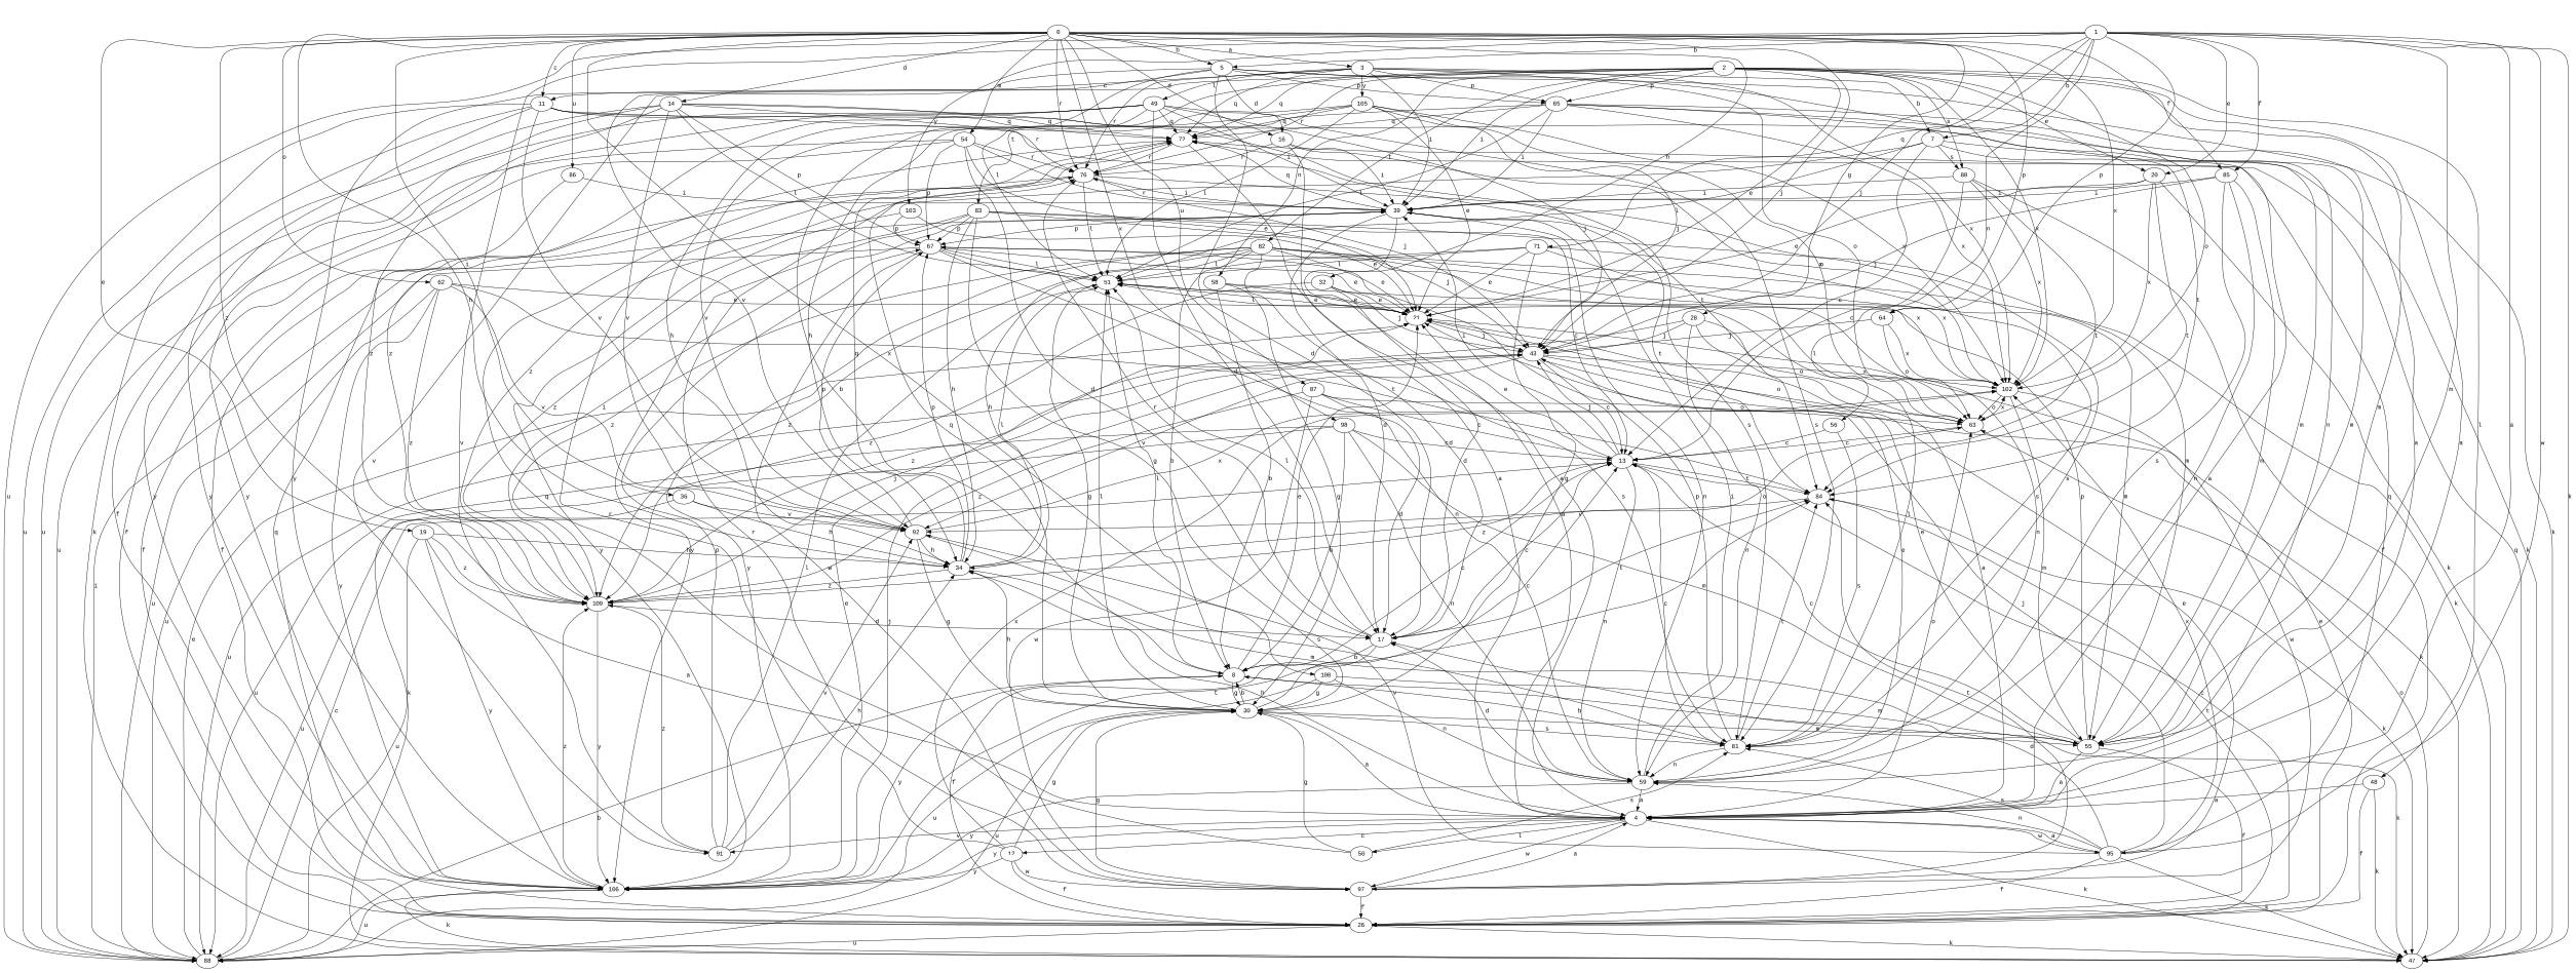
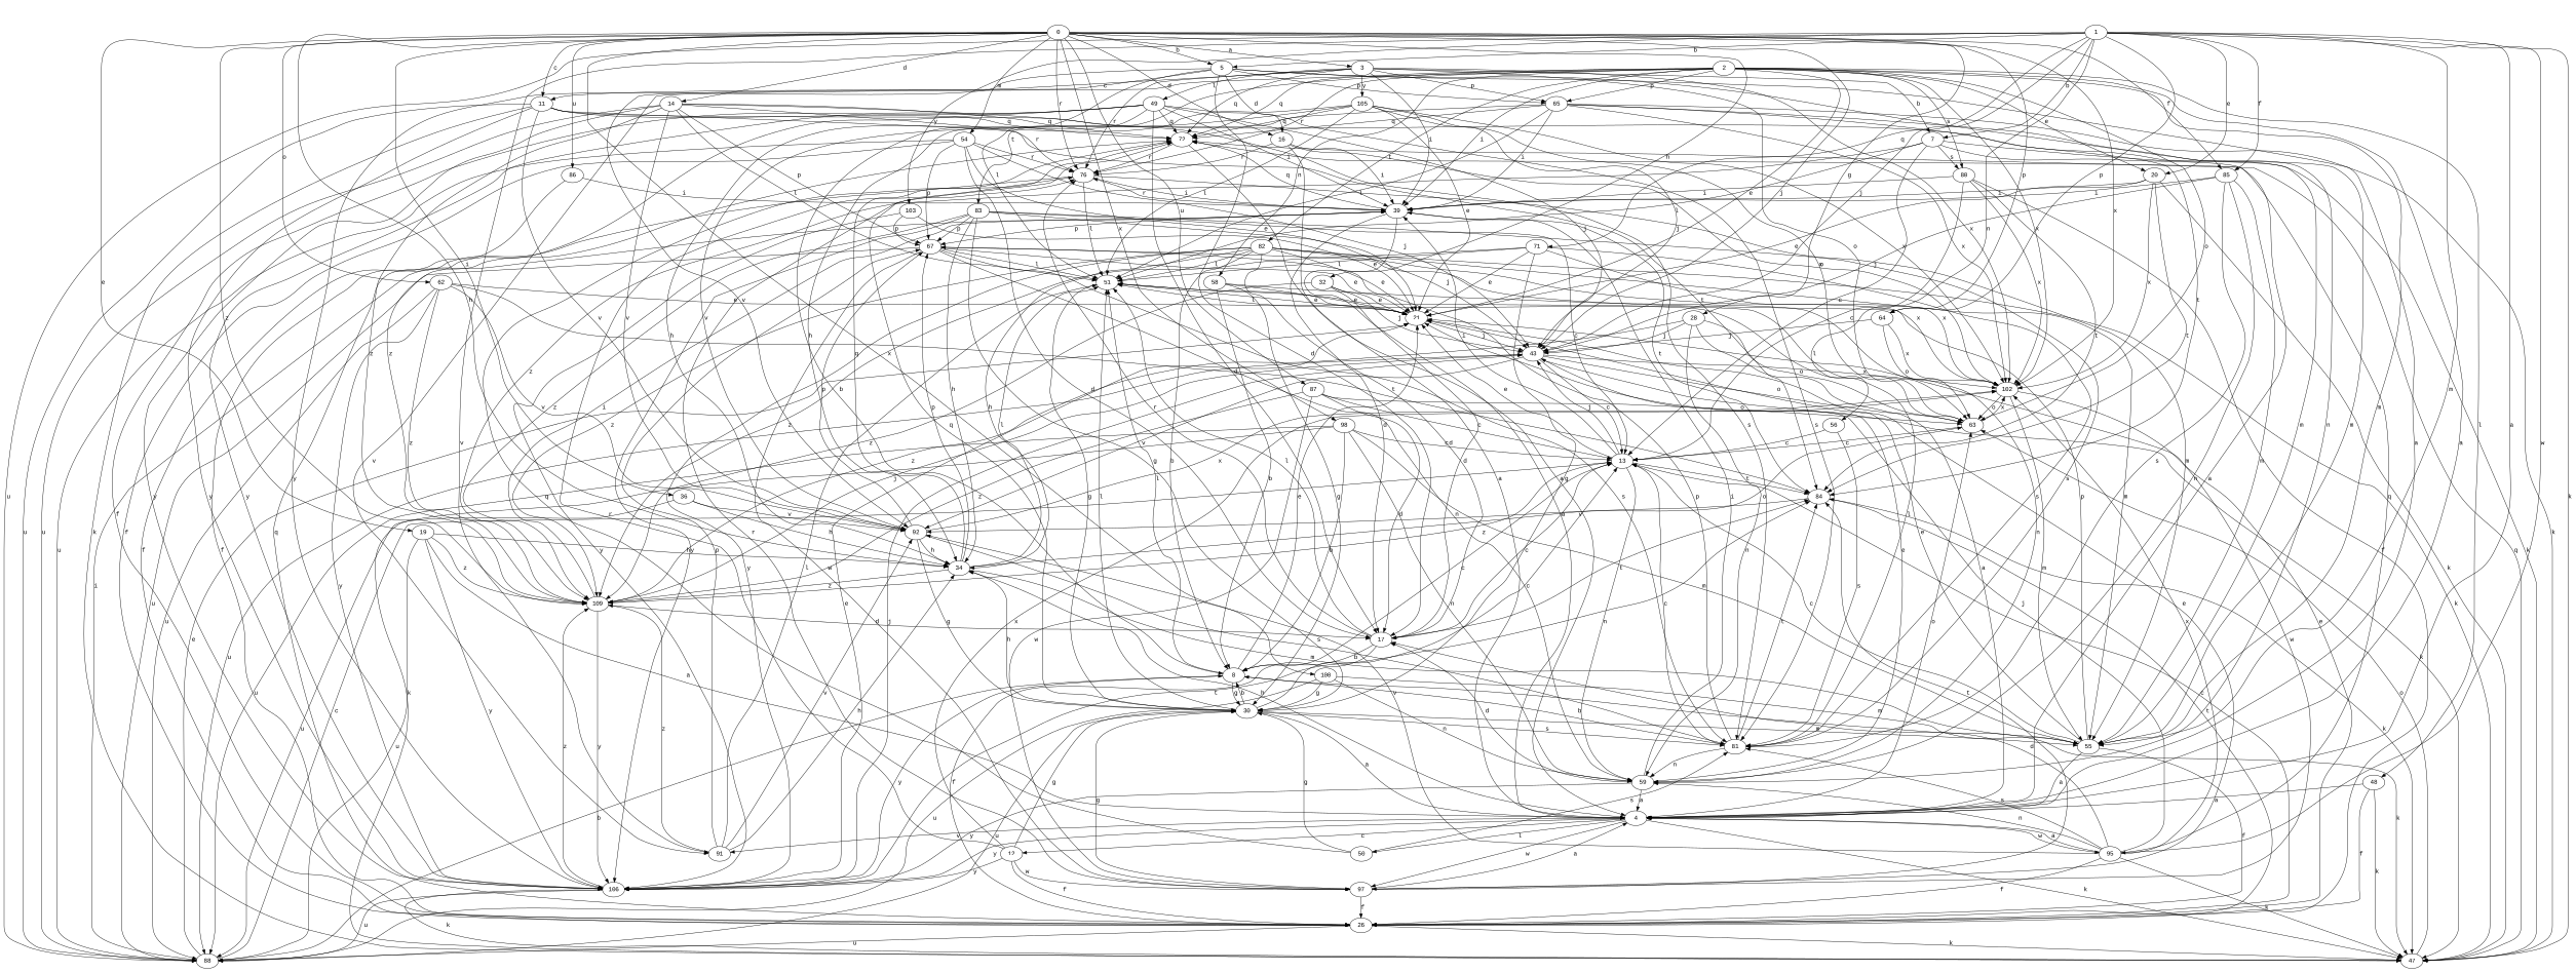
  strict digraph {
    fontname="Liberation Mono"
    node [fontname="Liberation Mono"]
    edge [fontname="Liberation Mono"]
    0
    3
    5
    11
    14
    16
    19
    n8 [label=85]
    28
    32
    34
    36
    43
    54
    62
    64
    76
    86
    87
    98
    100
    102
    109
    7
    39
    63
    65
    72
    49
    105
    4
    106
    17
    51
    59
    92
    47
    55
    88
    84
    67
    81
    21
    13
    26
    97
    8
    30
    1
    20
    56
    71
    91
    95
    103
    12
    50
    80
    2
    48
    58
    82
    83
    0 -> 3 [label=a]
    0 -> 5 [label=b]
    0 -> 11 [label=c]
    0 -> 14 [label=d]
    0 -> 16 [label=d]
    0 -> 19 [label=e]
    0 -> n8 [label=f]
    0 -> 28 [label=g]
    0 -> 32 [label=h]
    0 -> 34 [label=h]
    0 -> 36 [label=i]
    0 -> 43 [label=j]
    0 -> 54 [label=m]
    0 -> 62 [label=o]
    0 -> 64 [label=p]
    0 -> 76 [label=r]
    0 -> 86 [label=u]
    0 -> 87 [label=u]
    0 -> 98 [label=x]
    0 -> 100 [label=x]
    0 -> 102 [label=x]
    0 -> 109 [label=z]
    3 -> 11 [label=c]
    3 -> 76 [label=r]
    3 -> 102 [label=x]
    3 -> 7 [label=b]
    3 -> 39 [label=i]
    3 -> 63 [label=o]
    3 -> 65 [label=p]
    3 -> 72 [label=q]
    3 -> 49 [label=l]
    3 -> 105 [label=y]
    5 -> 16 [label=d]
    5 -> 65 [label=p]
    5 -> 4 [label=a]
    5 -> 106 [label=y]
    5 -> 17 [label=d]
    5 -> 51 [label=l]
    5 -> 59 [label=n]
    5 -> 92 [label=v]
    11 -> 72 [label=q]
    11 -> 106 [label=y]
    11 -> 92 [label=v]
    11 -> 47 [label=k]
    11 -> 55 [label=m]
    11 -> 88 [label=u]
    11 -> 84 [label=t]
    14 -> 76 [label=r]
    14 -> 109 [label=z]
    14 -> 72 [label=q]
    14 -> 106 [label=y]
    14 -> 51 [label=l]
    14 -> 92 [label=v]
    14 -> 88 [label=u]
    14 -> 67 [label=p]
    14 -> 81 [label=s]
    16 -> 76 [label=r]
    16 -> 102 [label=x]
    16 -> 39 [label=i]
    16 -> 4 [label=a]
    19 -> 34 [label=h]
    19 -> 109 [label=z]
    19 -> 4 [label=a]
    19 -> 106 [label=y]
    19 -> 88 [label=u]
    n8 -> 43 [label=j]
    n8 -> 39 [label=i]
    n8 -> 59 [label=n]
    n8 -> 55 [label=m]
    n8 -> 81 [label=s]
    28 -> 43 [label=j]
    28 -> 109 [label=z]
    28 -> 63 [label=o]
    28 -> 4 [label=a]
    28 -> 59 [label=n]
    32 -> 43 [label=j]
    32 -> 109 [label=z]
    32 -> 17 [label=d]
    32 -> 21 [label=e]
    34 -> 109 [label=z]
    34 -> 63 [label=o]
    34 -> 72 [label=q]
    34 -> 51 [label=l]
    34 -> 55 [label=m]
    34 -> 67 [label=p]
    36 -> 34 [label=h]
    36 -> 92 [label=v]
    36 -> 88 [label=u]
    43 -> 102 [label=x]
    43 -> 63 [label=o]
    43 -> 92 [label=v]
    43 -> 47 [label=k]
    43 -> 88 [label=u]
    43 -> 13 [label=c]
    54 -> 43 [label=j]
    54 -> 76 [label=r]
    54 -> 17 [label=d]
    54 -> 88 [label=u]
    54 -> 67 [label=p]
    54 -> 21 [label=e]
    54 -> 26 [label=f]
    62 -> 109 [label=z]
    62 -> 106 [label=y]
    62 -> 92 [label=v]
    62 -> 88 [label=u]
    62 -> 84 [label=t]
    62 -> 21 [label=e]
    64 -> 43 [label=j]
    64 -> 102 [label=x]
    64 -> 63 [label=o]
    76 -> 39 [label=i]
    76 -> 51 [label=l]
    76 -> 55 [label=m]
    76 -> 26 [label=f]
    86 -> 39 [label=i]
    86 -> 26 [label=f]
    87 -> 109 [label=z]
    87 -> 63 [label=o]
    87 -> 17 [label=d]
    87 -> 13 [label=c]
    87 -> 97 [label=w]
    98 -> 59 [label=n]
    98 -> 47 [label=k]
    98 -> 55 [label=m]
    98 -> 88 [label=u]
    98 -> 13 [label=c]
    98 -> 8 [label=b]
    100 -> 59 [label=n]
    100 -> 55 [label=m]
    100 -> 88 [label=u]
    100 -> 30 [label=g]
    102 -> 63 [label=o]
    102 -> 55 [label=m]
    102 -> 97 [label=w]
    109 -> 43 [label=j]
    109 -> 39 [label=i]
    109 -> 106 [label=y]
    109 -> 17 [label=d]
    7 -> 109 [label=z]
    7 -> 4 [label=a]
    7 -> 51 [label=l]
    7 -> 47 [label=k]
    7 -> 13 [label=c]
    7 -> 80 [label=s]
    39 -> 76 [label=r]
    39 -> 72 [label=q]
    39 -> 4 [label=a]
    39 -> 17 [label=d]
-   39 -> 59 [label=n]
    39 -> 84 [label=t]
    39 -> 67 [label=p]
    63 -> 102 [label=x]
    63 -> 51 [label=l]
    63 -> 13 [label=c]
    65 -> 34 [label=h]
    65 -> 102 [label=x]
    65 -> 39 [label=i]
    65 -> 72 [label=q]
    65 -> 51 [label=l]
    65 -> 47 [label=k]
    65 -> 55 [label=m]
    65 -> 84 [label=t]
    72 -> 76 [label=r]
    72 -> 4 [label=a]
    49 -> 43 [label=j]
    49 -> 109 [label=z]
    49 -> 39 [label=i]
    49 -> 72 [label=q]
    49 -> 106 [label=y]
    49 -> 17 [label=d]
    49 -> 81 [label=s]
    49 -> 26 [label=f]
    49 -> 8 [label=b]
    105 -> 34 [label=h]
    105 -> 43 [label=j]
    105 -> 102 [label=x]
    105 -> 63 [label=o]
    105 -> 72 [label=q]
    105 -> 51 [label=l]
    105 -> 92 [label=v]
    105 -> 21 [label=e]
    4 -> 34 [label=h]
    4 -> 63 [label=o]
    4 -> 106 [label=y]
    4 -> 47 [label=k]
    4 -> 97 [label=w]
    4 -> 91 [label=v]
    4 -> 95 [label=w]
    4 -> 12 [label=c]
    4 -> 50 [label=l]
    106 -> 43 [label=j]
    106 -> 109 [label=z]
    106 -> 47 [label=k]
    106 -> 88 [label=u]
    106 -> 84 [label=t]
    106 -> 21 [label=e]
    17 -> 76 [label=r]
    17 -> 51 [label=l]
    17 -> 84 [label=t]
    17 -> 13 [label=c]
    17 -> 26 [label=f]
    17 -> 8 [label=b]
    51 -> 21 [label=e]
    51 -> 30 [label=g]
    59 -> 39 [label=i]
    59 -> 4 [label=a]
    59 -> 106 [label=y]
    59 -> 17 [label=d]
    59 -> 21 [label=e]
    92 -> 34 [label=h]
    92 -> 102 [label=x]
    92 -> 67 [label=p]
    92 -> 81 [label=s]
    92 -> 30 [label=g]
    47 -> 63 [label=o]
    47 -> 72 [label=q]
    55 -> 4 [label=a]
    55 -> 67 [label=p]
    55 -> 21 [label=e]
    55 -> 13 [label=c]
    55 -> 26 [label=f]
    88 -> 39 [label=i]
    88 -> 21 [label=e]
    88 -> 13 [label=c]
    88 -> 8 [label=b]
    84 -> 92 [label=v]
    84 -> 47 [label=k]
    67 -> 51 [label=l]
    67 -> 59 [label=n]
    67 -> 88 [label=u]
    67 -> 81 [label=s]
    67 -> 21 [label=e]
    67 -> 97 [label=w]
    81 -> 51 [label=l]
    81 -> 59 [label=n]
    81 -> 84 [label=t]
    81 -> 67 [label=p]
    81 -> 13 [label=c]
    81 -> 8 [label=b]
    21 -> 43 [label=j]
    21 -> 51 [label=l]
    13 -> 43 [label=j]
    13 -> 109 [label=z]
    13 -> 39 [label=i]
    13 -> 59 [label=n]
    13 -> 84 [label=t]
    13 -> 21 [label=e]
    26 -> 72 [label=q]
    26 -> 47 [label=k]
    26 -> 88 [label=u]
    26 -> 84 [label=t]
    26 -> 21 [label=e]
    26 -> 13 [label=c]
    97 -> 76 [label=r]
    97 -> 4 [label=a]
    97 -> 84 [label=t]
    97 -> 21 [label=e]
    97 -> 26 [label=f]
    97 -> 30 [label=g]
    8 -> 106 [label=y]
    8 -> 51 [label=l]
    8 -> 47 [label=k]
    8 -> 21 [label=e]
    8 -> 13 [label=c]
    8 -> 30 [label=g]
    30 -> 34 [label=h]
    30 -> 72 [label=q]
    30 -> 4 [label=a]
    30 -> 51 [label=l]
    30 -> 55 [label=m]
    30 -> 88 [label=u]
    30 -> 81 [label=s]
    30 -> 13 [label=c]
    30 -> 8 [label=b]
    1 -> 5 [label=b]
    1 -> n8 [label=f]
    1 -> 43 [label=j]
    1 -> 64 [label=p]
    1 -> 7 [label=b]
    1 -> 4 [label=a]
    1 -> 47 [label=k]
    1 -> 55 [label=m]
    1 -> 88 [label=u]
    1 -> 20 [label=e]
    1 -> 56 [label=n]
    1 -> 71 [label=q]
    1 -> 91 [label=v]
    1 -> 95 [label=w]
    1 -> 103 [label=y]
    20 -> 102 [label=x]
    20 -> 39 [label=i]
    20 -> 47 [label=k]
    20 -> 84 [label=t]
    20 -> 21 [label=e]
    56 -> 81 [label=s]
    56 -> 13 [label=c]
    71 -> 102 [label=x]
    71 -> 109 [label=z]
    71 -> 51 [label=l]
    71 -> 81 [label=s]
    71 -> 21 [label=e]
    71 -> 30 [label=g]
    91 -> 34 [label=h]
    91 -> 109 [label=z]
    91 -> 51 [label=l]
    91 -> 92 [label=v]
    91 -> 67 [label=p]
    95 -> 43 [label=j]
    95 -> 102 [label=x]
    95 -> 72 [label=q]
    95 -> 4 [label=a]
    95 -> 17 [label=d]
    95 -> 59 [label=n]
    95 -> 92 [label=v]
    95 -> 47 [label=k]
    95 -> 81 [label=s]
    95 -> 26 [label=f]
    103 -> 106 [label=y]
    103 -> 67 [label=p]
    103 -> 21 [label=e]
    12 -> 76 [label=r]
    12 -> 102 [label=x]
    12 -> 106 [label=y]
    12 -> 26 [label=f]
    12 -> 97 [label=w]
    12 -> 30 [label=g]
    50 -> 72 [label=q]
    50 -> 81 [label=s]
    50 -> 30 [label=g]
    80 -> 102 [label=x]
    80 -> 39 [label=i]
    80 -> 84 [label=t]
    80 -> 13 [label=c]
    80 -> 26 [label=f]
    2 -> 76 [label=r]
    2 -> 102 [label=x]
    2 -> 39 [label=i]
    2 -> 63 [label=o]
    2 -> 65 [label=p]
    2 -> 72 [label=q]
    2 -> 4 [label=a]
    2 -> 55 [label=m]
    2 -> 21 [label=e]
    2 -> 20 [label=e]
    2 -> 91 [label=v]
    2 -> 80 [label=s]
    2 -> 48 [label=l]
    2 -> 58 [label=n]
    2 -> 82 [label=t]
    2 -> 83 [label=t]
    48 -> 4 [label=a]
    48 -> 47 [label=k]
    48 -> 26 [label=f]
    58 -> 59 [label=n]
    58 -> 21 [label=e]
    58 -> 8 [label=b]
    58 -> 30 [label=g]
    82 -> 34 [label=h]
    82 -> 102 [label=x]
    82 -> 109 [label=z]
    82 -> 106 [label=y]
    82 -> 17 [label=d]
    82 -> 51 [label=l]
    82 -> 47 [label=k]
    82 -> 55 [label=m]
    82 -> 21 [label=e]
    82 -> 8 [label=b]
    83 -> 34 [label=h]
    83 -> 43 [label=j]
    83 -> 109 [label=z]
    83 -> 106 [label=y]
    83 -> 67 [label=p]
    83 -> 81 [label=s]
    83 -> 13 [label=c]
    83 -> 30 [label=g]
  }
